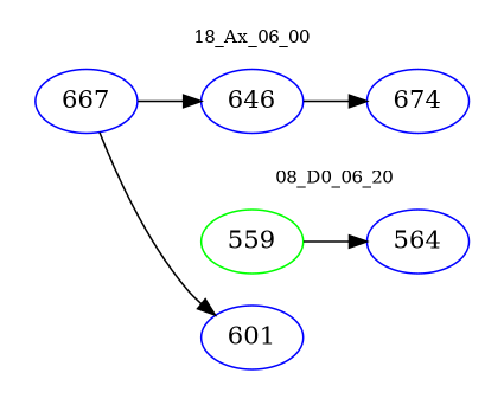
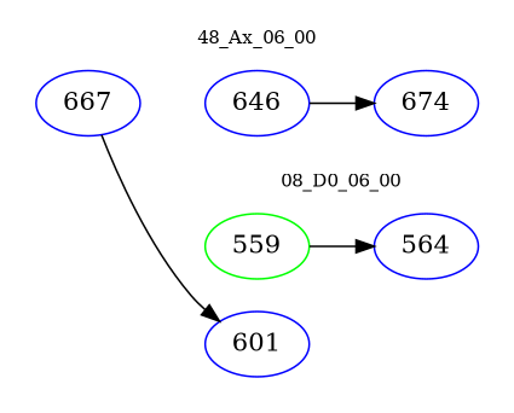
  digraph {
    rankdir=LR
    node [color=blue]
    edge [color=black]
    n1 [label=667]
    n2 [label=646]
    n3 [label=674]
    n4 [color=green label=559]
    n5 [label=564]
    n6 [label=601]
    subgraph cluster_1 {
      color=white
      fontsize=10
-     label="18_Ax_06_00"
+     label="48_Ax_06_00"
      n1
      n2
      n3
    }
    subgraph cluster_2 {
      color=white
      fontsize=10
-     label="08_D0_06_20"
+     label="08_D0_06_00"
      n4
      n5
      n6
    }
-   n1 -> n2
    n1 -> n6
    n2 -> n3
    n4 -> n5
  }
